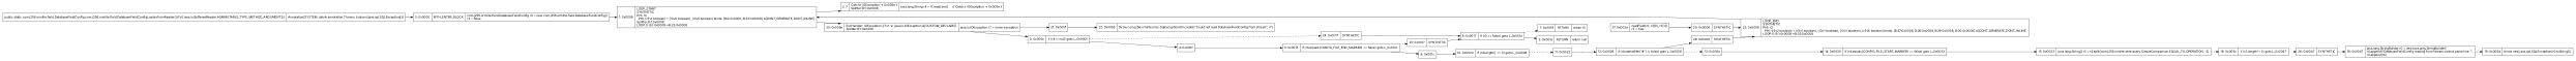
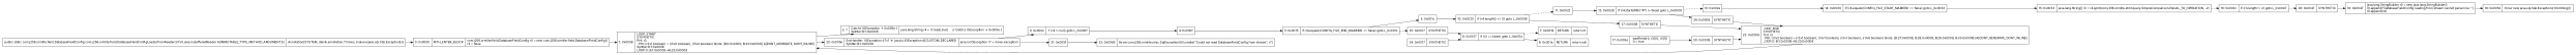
  digraph {
    fontname=Inter
    rankdir=LR
    node [fontname=Inter shape=record]
    edge [fontname=Inter]
    n1 [label="{0\:\ 0x0000|MTH_ENTER_BLOCK\l|com.j256.ormlite.field.DatabaseFieldConfig r0 = new com.j256.ormlite.field.DatabaseFieldConfig()\lr3 = false\l}"]
    n2 [label="{1\:\ 0x0008|LOOP_START\lSYNTHETIC\lPHI: r3 \l  PHI: (r3v1 boolean) = (r3v0 boolean), (r3v2 boolean) binds: [B:0:0x0000, B:23:0x0008] A[DONT_GENERATE, DONT_INLINE]\lSplitter:B:1:0x0008\lLOOP:0: B:1:0x0008\-\>B:23:0x0008\l}"]
    n3 [label="{2\:\ ?|Catch:\{ IOException \-\> 0x005e \}\lSplitter:B:1:0x0008\l|java.lang.String r4 = r7.readLine()     \/\/ Catch:\{ IOException \-\> 0x005e \}\l}"]
    n4 [label="{20\:\ 0x005e|ExcHandler: IOException (r7v1 'e' java.io.IOException A[CUSTOM_DECLARE])\lSplitter:B:1:0x0008\l|java.io.IOException r7 = move\-exception\l}"]
    n5 [label="{3\:\ 0x000c|if (r4 != null) goto L_0x000f\l}"]
    n6 [label="{21\:\ 0x005f}"]
    n7 [label="{4\:\ 0x000f}"]
    n8 [label="{24\:\ 0x0017|SYNTHETIC\l}"]
    n9 [label="{5\:\ 0x0015|if (r4.equals(CONFIG_FILE_END_MARKER) == false) goto L_0x001c\l}"]
    n10 [label="{6\:\ 0x0017|if (r3 == false) goto L_0x001a\l}"]
    n11 [label="{9\:\ 0x001c}"]
    n12 [label="{25\:\ 0x0017|SYNTHETIC\l}"]
    n13 [label="{10\:\ 0x0020|if (r4.length() == 0) goto L_0x0008\l}"]
    n14 [label="{7\:\ 0x0019|RETURN\l|return r0\l}"]
    n15 [label="{8\:\ 0x001a|RETURN\l|return null\l}"]
    n16 [label="{11\:\ 0x0022}"]
+   n17 [label="{27\:\ 0x0008|SYNTHETIC\l}"]
    n18 [label="{12\:\ 0x0028|if (r4.startsWith(\"#\") != false) goto L_0x0008\l}"]
    n19 [label="{23\:\ 0x0008|LOOP_END\lSYNTHETIC\lPHI: r3 \l  PHI: (r3v2 boolean) = (r3v1 boolean), (r3v1 boolean), (r3v1 boolean), (r3v6 boolean) binds: [B:27:0x0008, B:28:0x0008, B:29:0x0008, B:30:0x0008] A[DONT_GENERATE, DONT_INLINE]\lLOOP:0: B:1:0x0008\-\>B:23:0x0008\l}"]
    n20 [label="{13\:\ 0x002a}"]
    n21 [label="{28\:\ 0x0008|SYNTHETIC\l}"]
    n22 [label="{14\:\ 0x0030|if (r4.equals(CONFIG_FILE_START_MARKER) == false) goto L_0x0033\l}"]
    n23 [label="{15\:\ 0x0033|java.lang.String[] r3 = r4.split(com.j256.ormlite.stmt.query.SimpleComparison.EQUAL_TO_OPERATION, \-2)\l}"]
    n24 [label="{16\:\ 0x003c|if (r3.length != 2) goto L_0x0047\l}"]
    n25 [label="{26\:\ 0x0047|SYNTHETIC\l}"]
    n26 [label="{17\:\ 0x003e|readField(r0, r3[0], r3[1])\lr3 = true\l}"]
    n27 [label="{30\:\ 0x0008|SYNTHETIC\l}"]
    n28 [label="{18\:\ 0x0047|java.lang.StringBuilder r0 = new java.lang.StringBuilder()\lr0.append(\"DatabaseFieldConfig reading from stream cannot parse line: \")\lr0.append(r4)\l}"]
    n29 [label="{19\:\ 0x005d|throw new java.sql.SQLException(r0.toString())\l}"]
    n30 [label="{22\:\ 0x0065|throw com.j256.ormlite.misc.SqlExceptionUtil.create(\"Could not read DatabaseFieldConfig from stream\", r7)\l}"]
    n31 [label="{public static com.j256.ormlite.field.DatabaseFieldConfig com.j256.ormlite.field.DatabaseFieldConfigLoader.fromReader((r7v0 java.io.BufferedReader A[IMMUTABLE_TYPE, METHOD_ARGUMENT]))  | Annotation[SYSTEM, dalvik.annotation.Throws, \{value=[java.sql.SQLException]\}]\l}"]
    n1 -> n2
    n2 -> n3
    n2 -> n4
    n4 -> n5
    n4 -> n6
    n5 -> n7
-   n5 -> n8 [style=dashed]
    n6 -> n30
    n7 -> n9
    n8 -> n10
    n9 -> n11
    n9 -> n12 [style=dashed]
    n10 -> n14 [style=dashed]
    n10 -> n15
    n11 -> n13
    n12 -> n10
    n13 -> n16 [style=dashed]
+   n13 -> n17
    n16 -> n18
+   n17 -> n19
    n18 -> n20 [style=dashed]
    n18 -> n21
    n19 -> n2
    n20 -> n22
    n21 -> n19
    n22 -> n23
    n23 -> n24 [style=dashed]
    n24 -> n25 [style=dashed]
    n25 -> n28
    n26 -> n27
    n27 -> n19
    n28 -> n29
    n31 -> n1
  }
